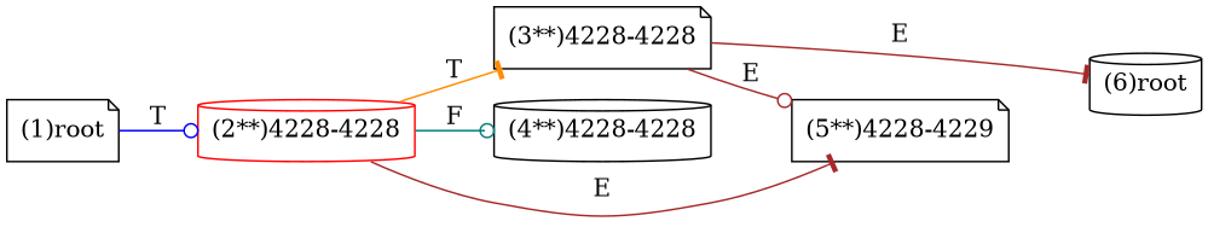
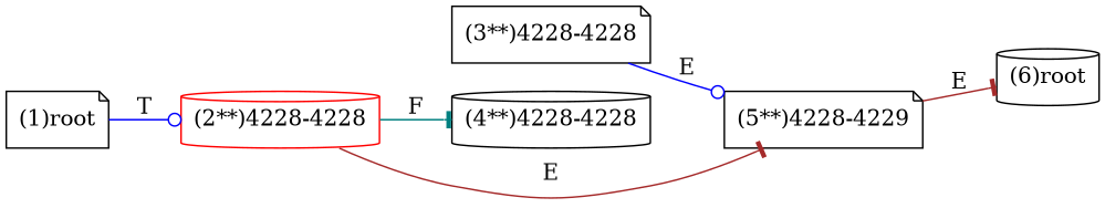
  digraph {
    rankdir=LR
    node [shape=note]
    edge [arrowhead=tee color=blue]
    n1 [label="(1)root"]
    n2 [color=red label="(2**)4228-4228" shape=cylinder]
    n3 [label="(3**)4228-4228"]
    n4 [label="(4**)4228-4228" shape=cylinder]
    n5 [label="(5**)4228-4229"]
    n6 [label="(6)root" shape=cylinder]
    n1 -> n2 [arrowhead=odot label=T]
-   n2 -> n3 [color=darkorange label=T]
-   n2 -> n4 [arrowhead=odot color=teal label=F]
+   n2 -> n4 [color=teal label=F]
    n2 -> n5 [color=brown label=E]
-   n3 -> n5 [arrowhead=odot color=brown label=E]
-   n3 -> n6 [color=brown label=E]
+   n3 -> n5 [arrowhead=odot label=E]
+   n5 -> n6 [color=brown label=E]
  }
